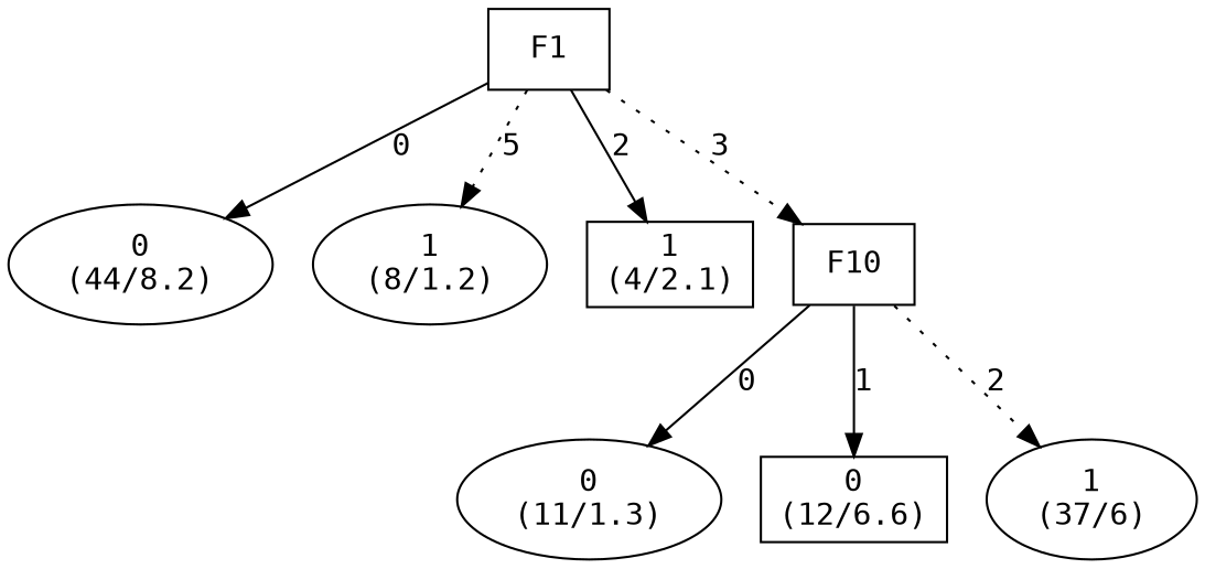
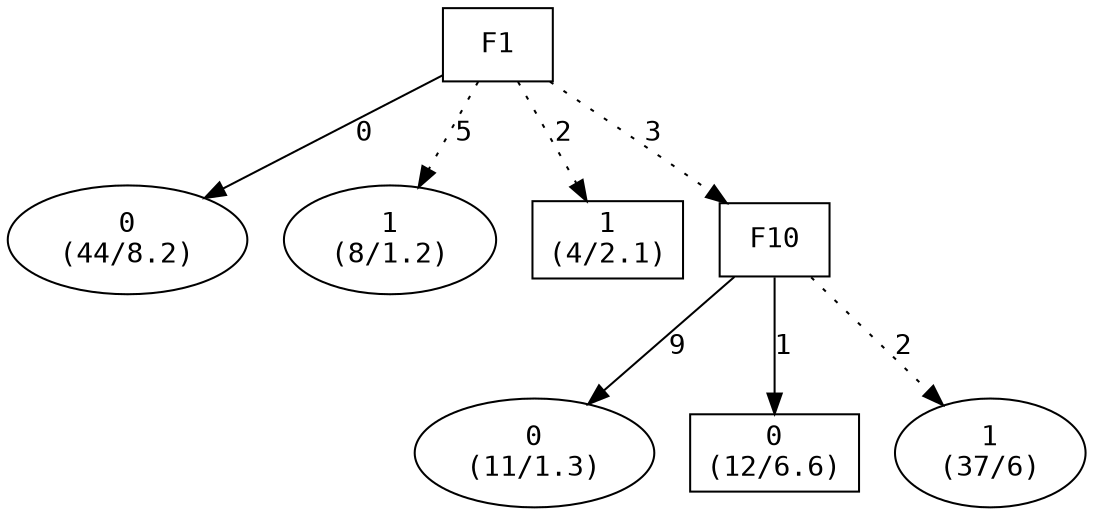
  digraph {
    fontname="DejaVu Sans Mono"
    node [fontname="DejaVu Sans Mono" shape=box]
    edge [fontname="DejaVu Sans Mono" style=dotted]
    n1 [label="F1\n"]
    n2 [label="0\n(44/8.2)" shape=ellipse]
    n3 [label="1\n(8/1.2)" shape=ellipse]
    n4 [label="1\n(4/2.1)"]
    n5 [label="F10\n"]
    n6 [label="0\n(11/1.3)" shape=ellipse]
    n7 [label="0\n(12/6.6)"]
    n8 [label="1\n(37/6)" shape=ellipse]
    n1 -> n2 [label=0 style=solid]
    n1 -> n3 [label=5]
-   n1 -> n4 [label=2 style=solid]
+   n1 -> n4 [label=2]
    n1 -> n5 [label=3]
-   n5 -> n6 [label=0 style=solid]
+   n5 -> n6 [label=9 style=solid]
    n5 -> n7 [label=1 style=solid]
    n5 -> n8 [label=2]
  }
